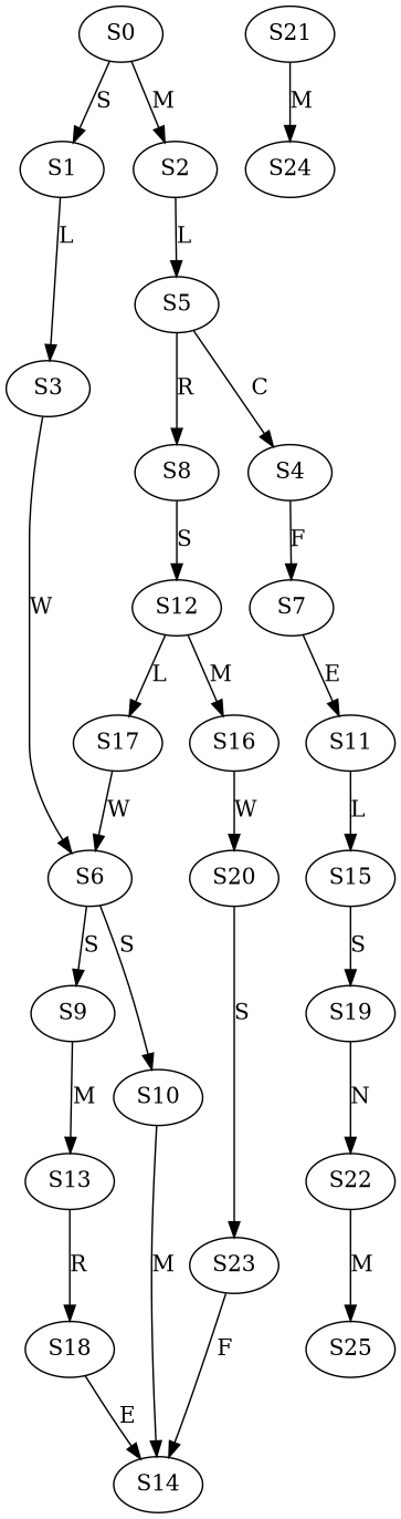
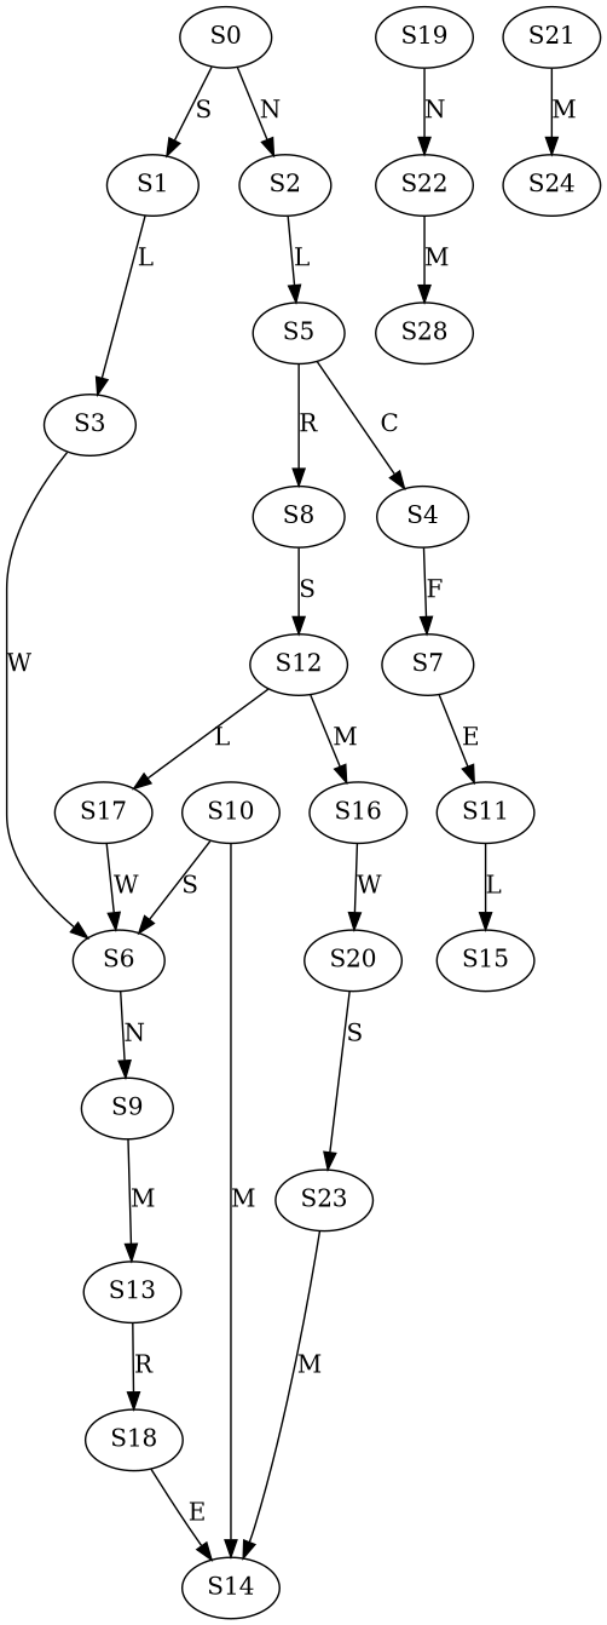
  strict digraph {
    S0
    S1
    S2
    S3
    S5
    S6
    S4
    S7
    S8
    S9
    S10
    S11
    S12
    S13
    S14
    S15
    S16
    S17
    S18
    S19
    S20
    S22
    S23
    S21
    S24
-   S25
+   S25 [label=S28]
    S0 -> S1 [label=S]
-   S0 -> S2 [label=M]
+   S0 -> S2 [label=N]
    S1 -> S3 [label=L]
    S2 -> S5 [label=L]
    S3 -> S6 [label=W]
    S5 -> S4 [label=C]
    S5 -> S8 [label=R]
-   S6 -> S9 [label=S]
-   S6 -> S10 [label=S]
+   S6 -> S9 [label=N]
+   S10 -> S6 [label=S]
    S4 -> S7 [label=F]
    S7 -> S11 [label=E]
    S8 -> S12 [label=S]
    S9 -> S13 [label=M]
    S10 -> S14 [label=M]
    S11 -> S15 [label=L]
    S12 -> S16 [label=M]
    S12 -> S17 [label=L]
    S13 -> S18 [label=R]
-   S15 -> S19 [label=S]
    S16 -> S20 [label=W]
    S17 -> S6 [label=W]
    S18 -> S14 [label=E]
    S19 -> S22 [label=N]
    S20 -> S23 [label=S]
    S22 -> S25 [label=M]
-   S23 -> S14 [label=F]
+   S23 -> S14 [label=M]
    S21 -> S24 [label=M]
  }
